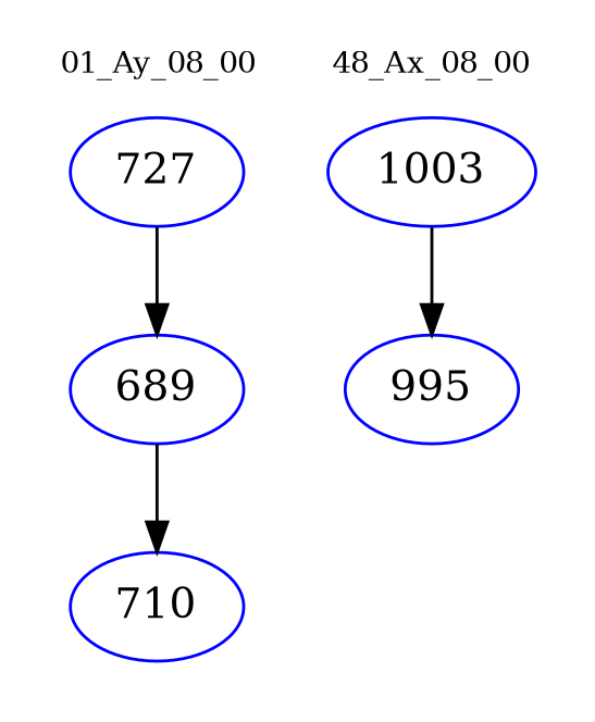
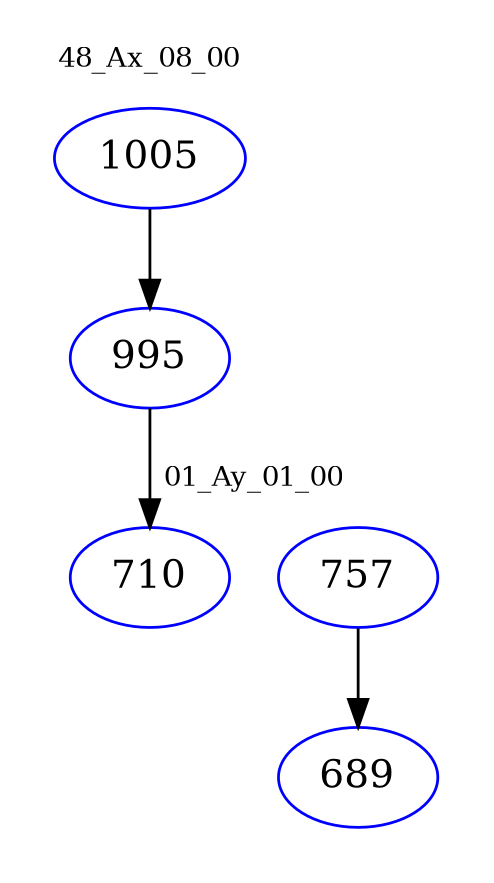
  digraph {
    node [color=blue]
    edge [color=black]
-   n1 [label=727]
+   n1 [label=757]
    n2 [label=689]
    n3 [label=710]
-   n4 [label=1003]
+   n4 [label=1005]
    n5 [label=995]
    subgraph cluster_1 {
      color=white
      fontsize=10
-     label="01_Ay_08_00"
+     label="01_Ay_01_00"
      n1
      n2
      n3
    }
    subgraph cluster_2 {
      color=white
      fontsize=10
      label="48_Ax_08_00"
      n4
      n5
    }
    n1 -> n2
-   n2 -> n3
+   n5 -> n3
    n4 -> n5
  }
